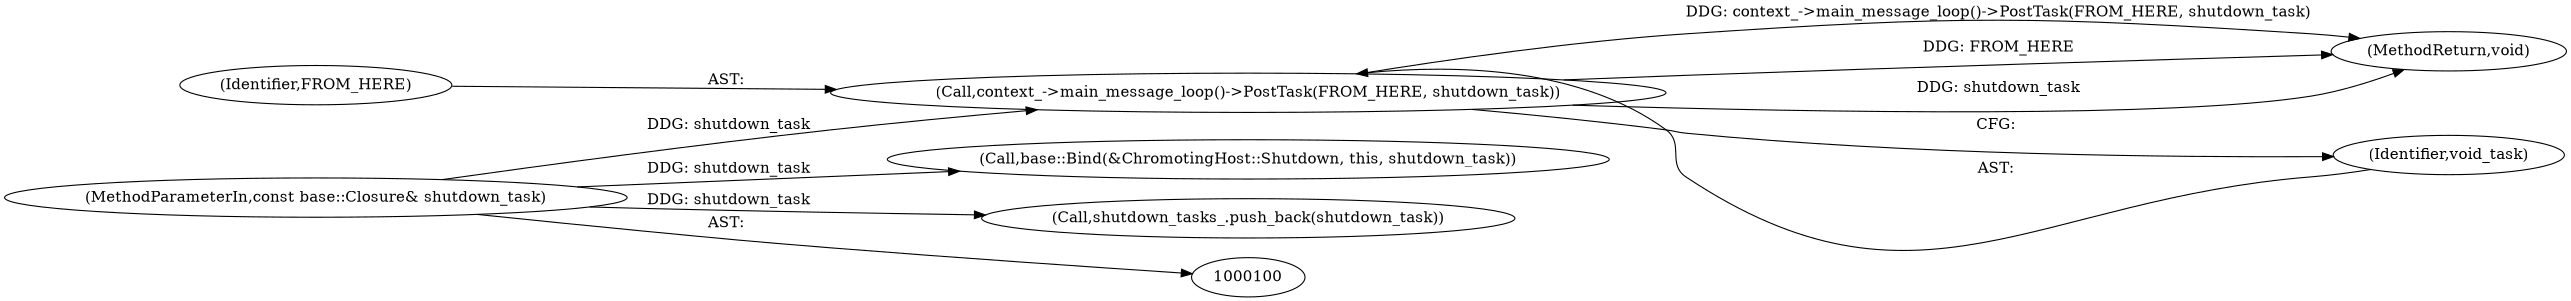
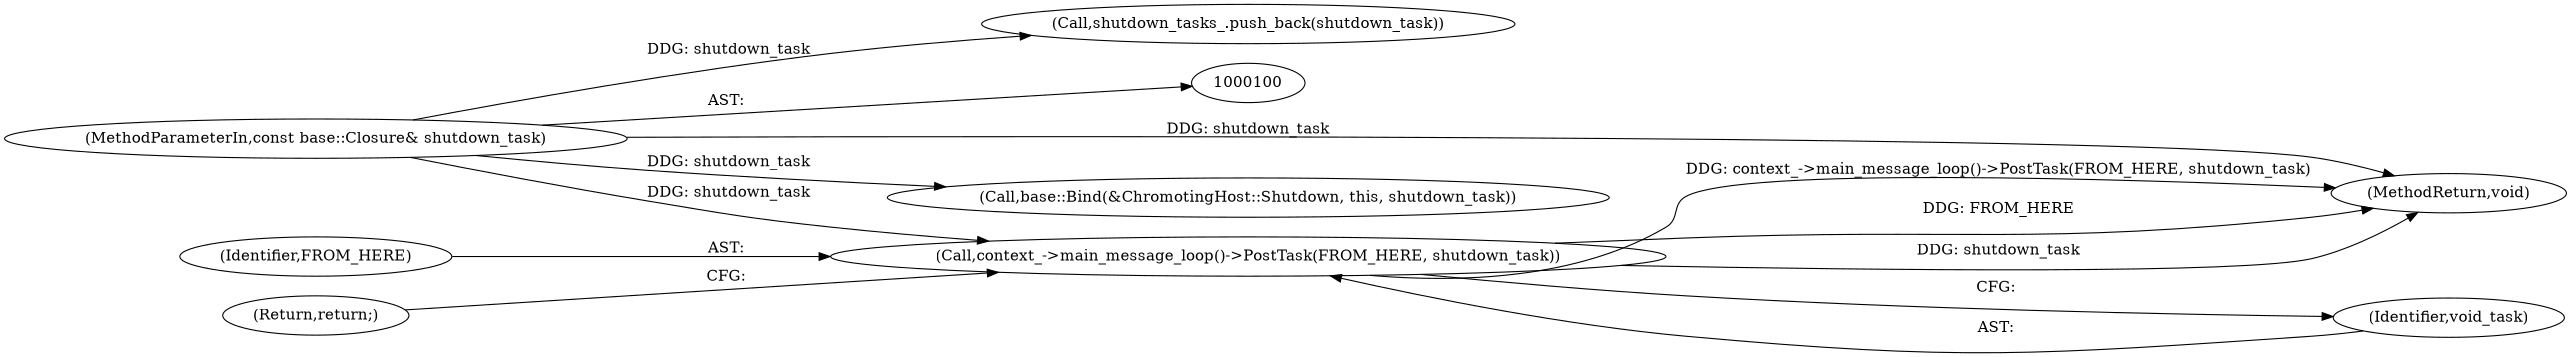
  digraph {
    rankdir=LR
    n1 [label="(Call,context_->main_message_loop()->PostTask(FROM_HERE, shutdown_task))"]
    n2 [label="(MethodReturn,void)"]
    n3 [label="(Identifier,void_task)"]
    n4 [label="(MethodParameterIn,const base::Closure& shutdown_task)"]
    n5 [label="(Call,base::Bind(&ChromotingHost::Shutdown, this, shutdown_task))"]
    n6 [label="(Call,shutdown_tasks_.push_back(shutdown_task))"]
    1000100
    n8 [label="(Identifier,FROM_HERE)"]
+   n9 [label="(Return,return;)"]
    n1 -> n2 [label="DDG: context_->main_message_loop()->PostTask(FROM_HERE, shutdown_task)"]
    n1 -> n2 [label="DDG: FROM_HERE"]
    n1 -> n2 [label="DDG: shutdown_task"]
    n1 -> n3 [label="CFG: "]
    n3 -> n1 [label="AST: "]
    n4 -> n1 [label="DDG: shutdown_task"]
+   n4 -> n2 [label="DDG: shutdown_task"]
    n4 -> n5 [label="DDG: shutdown_task"]
    n4 -> n6 [label="DDG: shutdown_task"]
    n4 -> 1000100 [label="AST: "]
    n8 -> n1 [label="AST: "]
+   n9 -> n1 [label="CFG: "]
  }
